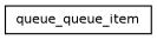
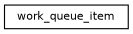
  digraph {
    rankdir=LR
-   n1 [color=black fillcolor=white fontname=Helvetica fontsize=10 height=0.2 label=queue_queue_item shape=record style=filled width=0.4]
+   n1 [color=black fillcolor=white fontname=Helvetica fontsize=10 height=0.2 label=work_queue_item shape=record style=filled width=0.4]
  }
